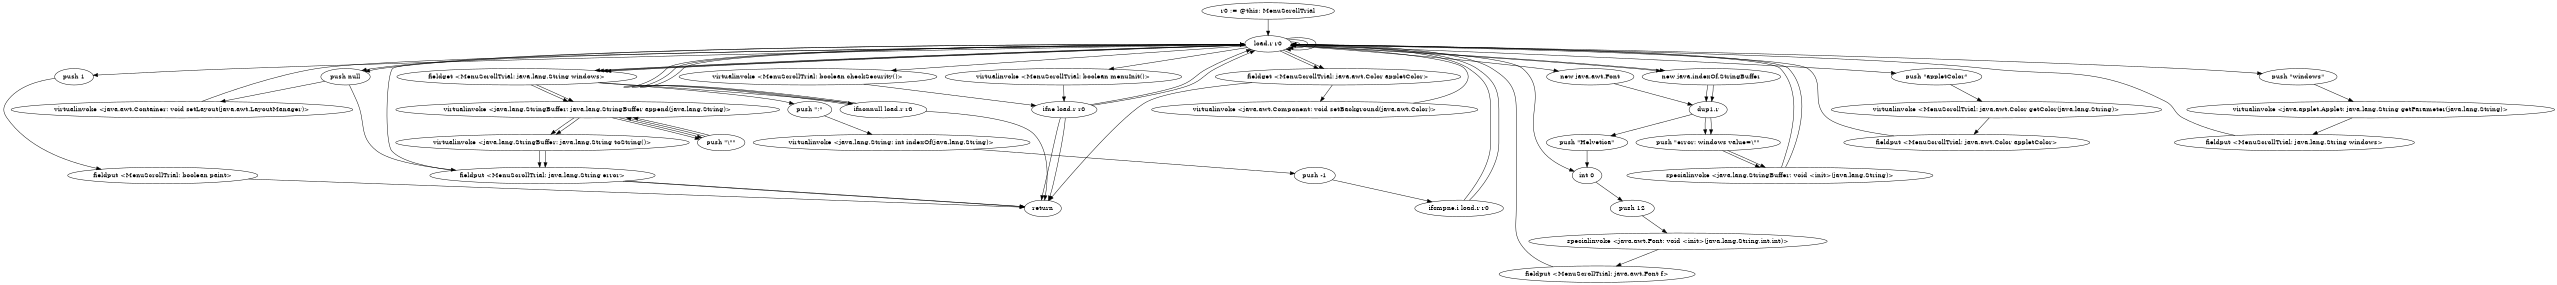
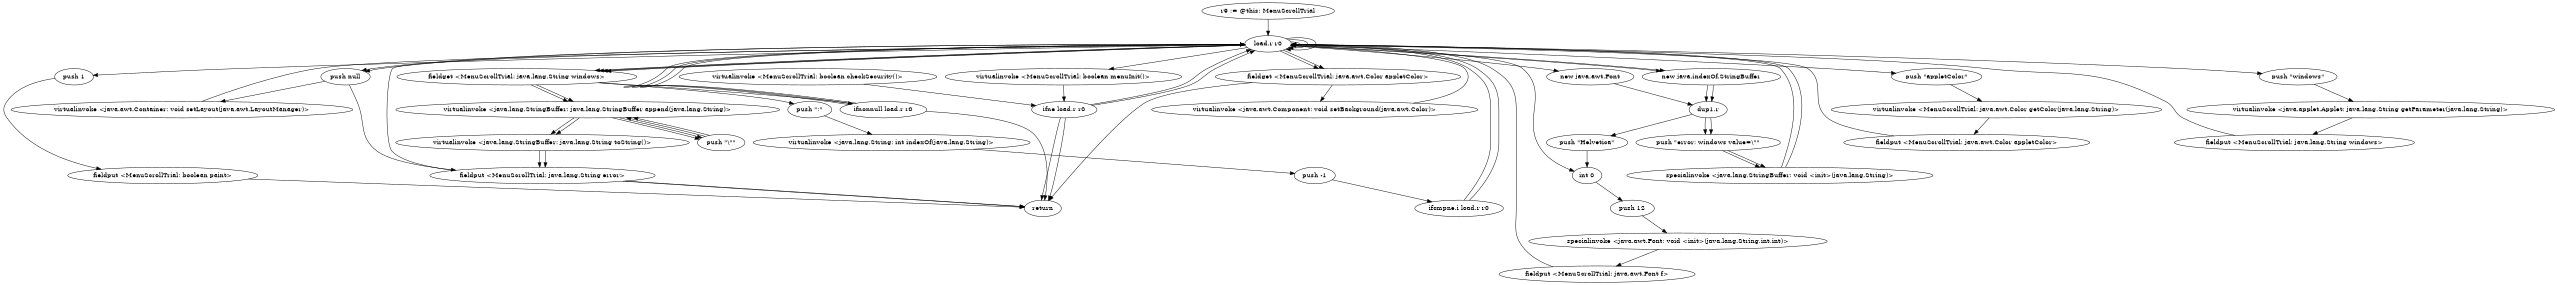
  digraph {
-   "r0 := @this: MenuScrollTrial"
+   "r0 := @this: MenuScrollTrial" [label="r9 := @this: MenuScrollTrial"]
    "load.r r0"
    "push null"
    "virtualinvoke <MenuScrollTrial: boolean checkSecurity()>"
    n5 [label="int 0"]
    "push \"appletColor\""
    "fieldget <MenuScrollTrial: java.awt.Color appletColor>"
    "virtualinvoke <MenuScrollTrial: boolean menuInit()>"
    "push \"windows\""
    "fieldget <MenuScrollTrial: java.lang.String windows>"
    n11 [label="new java.indexOf.StringBuffer"]
    "new java.awt.Font"
    "push 1"
    "virtualinvoke <java.awt.Container: void setLayout(java.awt.LayoutManager)>"
    "fieldput <MenuScrollTrial: java.lang.String error>"
    "ifne load.r r0"
    "push 12"
    "virtualinvoke <MenuScrollTrial: java.awt.Color getColor(java.lang.String)>"
    return
    "virtualinvoke <java.awt.Component: void setBackground(java.awt.Color)>"
    "virtualinvoke <java.applet.Applet: java.lang.String getParameter(java.lang.String)>"
    "ifnonnull load.r r0"
    "virtualinvoke <java.lang.StringBuffer: java.lang.StringBuffer append(java.lang.String)>"
    "push \";\""
    "dup1.r"
    "fieldput <MenuScrollTrial: boolean paint>"
    "specialinvoke <java.awt.Font: void <init>(java.lang.String,int,int)>"
    "fieldput <MenuScrollTrial: java.awt.Color appletColor>"
    "fieldput <MenuScrollTrial: java.lang.String windows>"
    "push \"\\\"\""
    "virtualinvoke <java.lang.StringBuffer: java.lang.String toString()>"
    "virtualinvoke <java.lang.String: int indexOf(java.lang.String)>"
    "push \"error: windows value=\\\"\""
    "push \"Helvetica\""
    "specialinvoke <java.lang.StringBuffer: void <init>(java.lang.String)>"
    "push -1"
    "ifcmpne.i load.r r0"
    "fieldput <MenuScrollTrial: java.awt.Font f>"
    "r0 := @this: MenuScrollTrial" -> "load.r r0"
    "load.r r0" -> "load.r r0"
    "load.r r0" -> "load.r r0"
    "load.r r0" -> "load.r r0"
    "load.r r0" -> "push null"
    "load.r r0" -> "push null"
-   "load.r r0" -> "virtualinvoke <MenuScrollTrial: boolean checkSecurity()>"
    "load.r r0" -> n5
    "load.r r0" -> "push \"appletColor\""
    "load.r r0" -> "fieldget <MenuScrollTrial: java.awt.Color appletColor>"
    "load.r r0" -> "fieldget <MenuScrollTrial: java.awt.Color appletColor>"
    "load.r r0" -> "virtualinvoke <MenuScrollTrial: boolean menuInit()>"
    "load.r r0" -> "push \"windows\""
    "load.r r0" -> "fieldget <MenuScrollTrial: java.lang.String windows>"
    "load.r r0" -> "fieldget <MenuScrollTrial: java.lang.String windows>"
    "load.r r0" -> "fieldget <MenuScrollTrial: java.lang.String windows>"
    "load.r r0" -> "fieldget <MenuScrollTrial: java.lang.String windows>"
    "load.r r0" -> n11
    "load.r r0" -> n11
    "load.r r0" -> "new java.awt.Font"
    "load.r r0" -> "push 1"
    "push null" -> "virtualinvoke <java.awt.Container: void setLayout(java.awt.LayoutManager)>"
    "push null" -> "fieldput <MenuScrollTrial: java.lang.String error>"
    "virtualinvoke <MenuScrollTrial: boolean checkSecurity()>" -> "ifne load.r r0"
    n5 -> "push 12"
    "push \"appletColor\"" -> "virtualinvoke <MenuScrollTrial: java.awt.Color getColor(java.lang.String)>"
    "fieldget <MenuScrollTrial: java.awt.Color appletColor>" -> return
    "fieldget <MenuScrollTrial: java.awt.Color appletColor>" -> "virtualinvoke <java.awt.Component: void setBackground(java.awt.Color)>"
    "virtualinvoke <MenuScrollTrial: boolean menuInit()>" -> "ifne load.r r0"
    "push \"windows\"" -> "virtualinvoke <java.applet.Applet: java.lang.String getParameter(java.lang.String)>"
    "fieldget <MenuScrollTrial: java.lang.String windows>" -> "ifnonnull load.r r0"
    "fieldget <MenuScrollTrial: java.lang.String windows>" -> "virtualinvoke <java.lang.StringBuffer: java.lang.StringBuffer append(java.lang.String)>"
    "fieldget <MenuScrollTrial: java.lang.String windows>" -> "virtualinvoke <java.lang.StringBuffer: java.lang.StringBuffer append(java.lang.String)>"
    "fieldget <MenuScrollTrial: java.lang.String windows>" -> "push \";\""
    n11 -> "dup1.r"
    n11 -> "dup1.r"
    "new java.awt.Font" -> "dup1.r"
    "push 1" -> "fieldput <MenuScrollTrial: boolean paint>"
    "virtualinvoke <java.awt.Container: void setLayout(java.awt.LayoutManager)>" -> "load.r r0"
    "fieldput <MenuScrollTrial: java.lang.String error>" -> "load.r r0"
    "fieldput <MenuScrollTrial: java.lang.String error>" -> return
    "fieldput <MenuScrollTrial: java.lang.String error>" -> return
    "ifne load.r r0" -> "load.r r0"
    "ifne load.r r0" -> "load.r r0"
    "ifne load.r r0" -> return
    "ifne load.r r0" -> return
    "push 12" -> "specialinvoke <java.awt.Font: void <init>(java.lang.String,int,int)>"
    "virtualinvoke <MenuScrollTrial: java.awt.Color getColor(java.lang.String)>" -> "fieldput <MenuScrollTrial: java.awt.Color appletColor>"
    "virtualinvoke <java.awt.Component: void setBackground(java.awt.Color)>" -> "load.r r0"
    "virtualinvoke <java.applet.Applet: java.lang.String getParameter(java.lang.String)>" -> "fieldput <MenuScrollTrial: java.lang.String windows>"
    "ifnonnull load.r r0" -> "load.r r0"
    "ifnonnull load.r r0" -> "load.r r0"
    "ifnonnull load.r r0" -> "load.r r0"
    "ifnonnull load.r r0" -> return
    "virtualinvoke <java.lang.StringBuffer: java.lang.StringBuffer append(java.lang.String)>" -> "push \"\\\"\""
    "virtualinvoke <java.lang.StringBuffer: java.lang.StringBuffer append(java.lang.String)>" -> "push \"\\\"\""
    "virtualinvoke <java.lang.StringBuffer: java.lang.StringBuffer append(java.lang.String)>" -> "virtualinvoke <java.lang.StringBuffer: java.lang.String toString()>"
    "virtualinvoke <java.lang.StringBuffer: java.lang.StringBuffer append(java.lang.String)>" -> "virtualinvoke <java.lang.StringBuffer: java.lang.String toString()>"
    "push \";\"" -> "virtualinvoke <java.lang.String: int indexOf(java.lang.String)>"
    "dup1.r" -> "push \"error: windows value=\\\"\""
    "dup1.r" -> "push \"error: windows value=\\\"\""
    "dup1.r" -> "push \"Helvetica\""
    "fieldput <MenuScrollTrial: boolean paint>" -> return
    "specialinvoke <java.awt.Font: void <init>(java.lang.String,int,int)>" -> "fieldput <MenuScrollTrial: java.awt.Font f>"
    "fieldput <MenuScrollTrial: java.awt.Color appletColor>" -> "load.r r0"
    "fieldput <MenuScrollTrial: java.lang.String windows>" -> "load.r r0"
    "push \"\\\"\"" -> "virtualinvoke <java.lang.StringBuffer: java.lang.StringBuffer append(java.lang.String)>"
    "push \"\\\"\"" -> "virtualinvoke <java.lang.StringBuffer: java.lang.StringBuffer append(java.lang.String)>"
    "virtualinvoke <java.lang.StringBuffer: java.lang.String toString()>" -> "fieldput <MenuScrollTrial: java.lang.String error>"
    "virtualinvoke <java.lang.StringBuffer: java.lang.String toString()>" -> "fieldput <MenuScrollTrial: java.lang.String error>"
    "virtualinvoke <java.lang.String: int indexOf(java.lang.String)>" -> "push -1"
    "push \"error: windows value=\\\"\"" -> "specialinvoke <java.lang.StringBuffer: void <init>(java.lang.String)>"
    "push \"error: windows value=\\\"\"" -> "specialinvoke <java.lang.StringBuffer: void <init>(java.lang.String)>"
    "push \"Helvetica\"" -> n5
    "specialinvoke <java.lang.StringBuffer: void <init>(java.lang.String)>" -> "load.r r0"
    "specialinvoke <java.lang.StringBuffer: void <init>(java.lang.String)>" -> "load.r r0"
    "push -1" -> "ifcmpne.i load.r r0"
    "ifcmpne.i load.r r0" -> "load.r r0"
    "ifcmpne.i load.r r0" -> "load.r r0"
    "fieldput <MenuScrollTrial: java.awt.Font f>" -> "load.r r0"
  }
